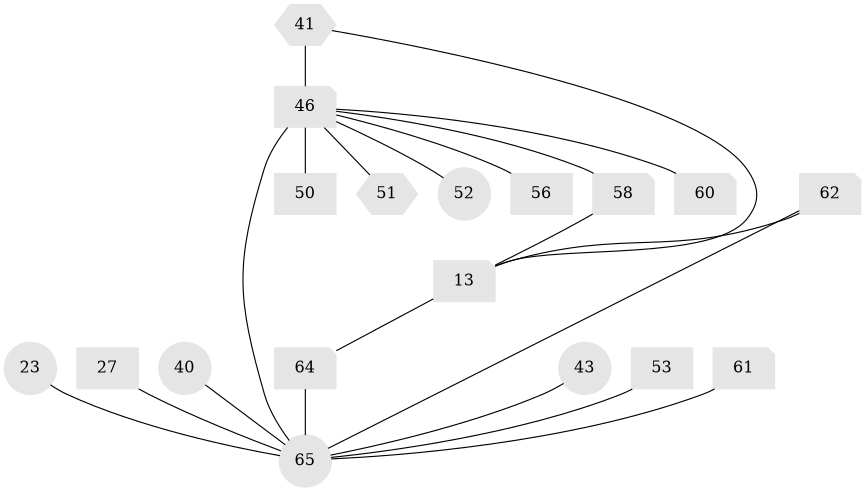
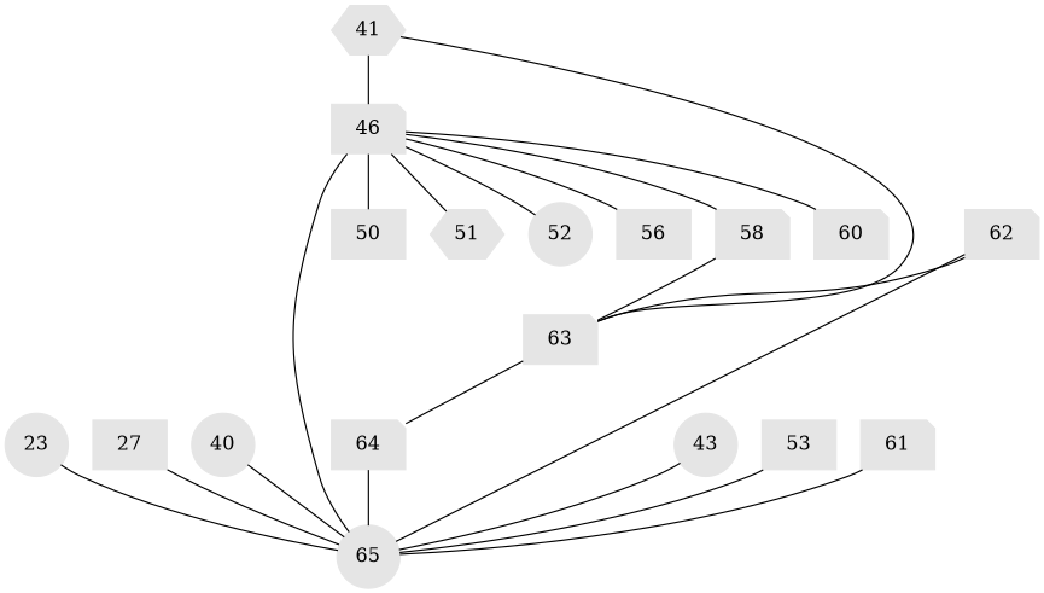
  graph {
    node [color=gray90 shape=note style=filled]
    65 [shape=circle super="+18+28+45+57+59+9"]
    23 [shape=circle]
    27 [shape=box]
    40 [shape=circle]
    41 [shape=hexagon super="+2"]
    46 [super="+37"]
-   63 [super="+54+49" label=13]
+   63 [super="+54+49"]
    50 [shape=box super="+26"]
    51 [shape=hexagon]
    52 [shape=circle]
    56 [shape=box super="+48+55"]
    58 [super="+15"]
    60
    64 [super="+44"]
    43 [shape=circle]
    53 [shape=box]
    61
    62 [super="+38"]
    23 -- 65
    27 -- 65
    40 -- 65
    41 -- 46 [weight=2]
    41 -- 63
    46 -- 65 [weight=6]
    46 -- 50
    46 -- 51
    46 -- 52
    46 -- 56
    46 -- 58
    46 -- 60
    63 -- 64
    58 -- 63 [weight=2]
    64 -- 65 [weight=4]
    43 -- 65
    53 -- 65
    61 -- 65
    62 -- 65 [weight=4]
    62 -- 63
  }
